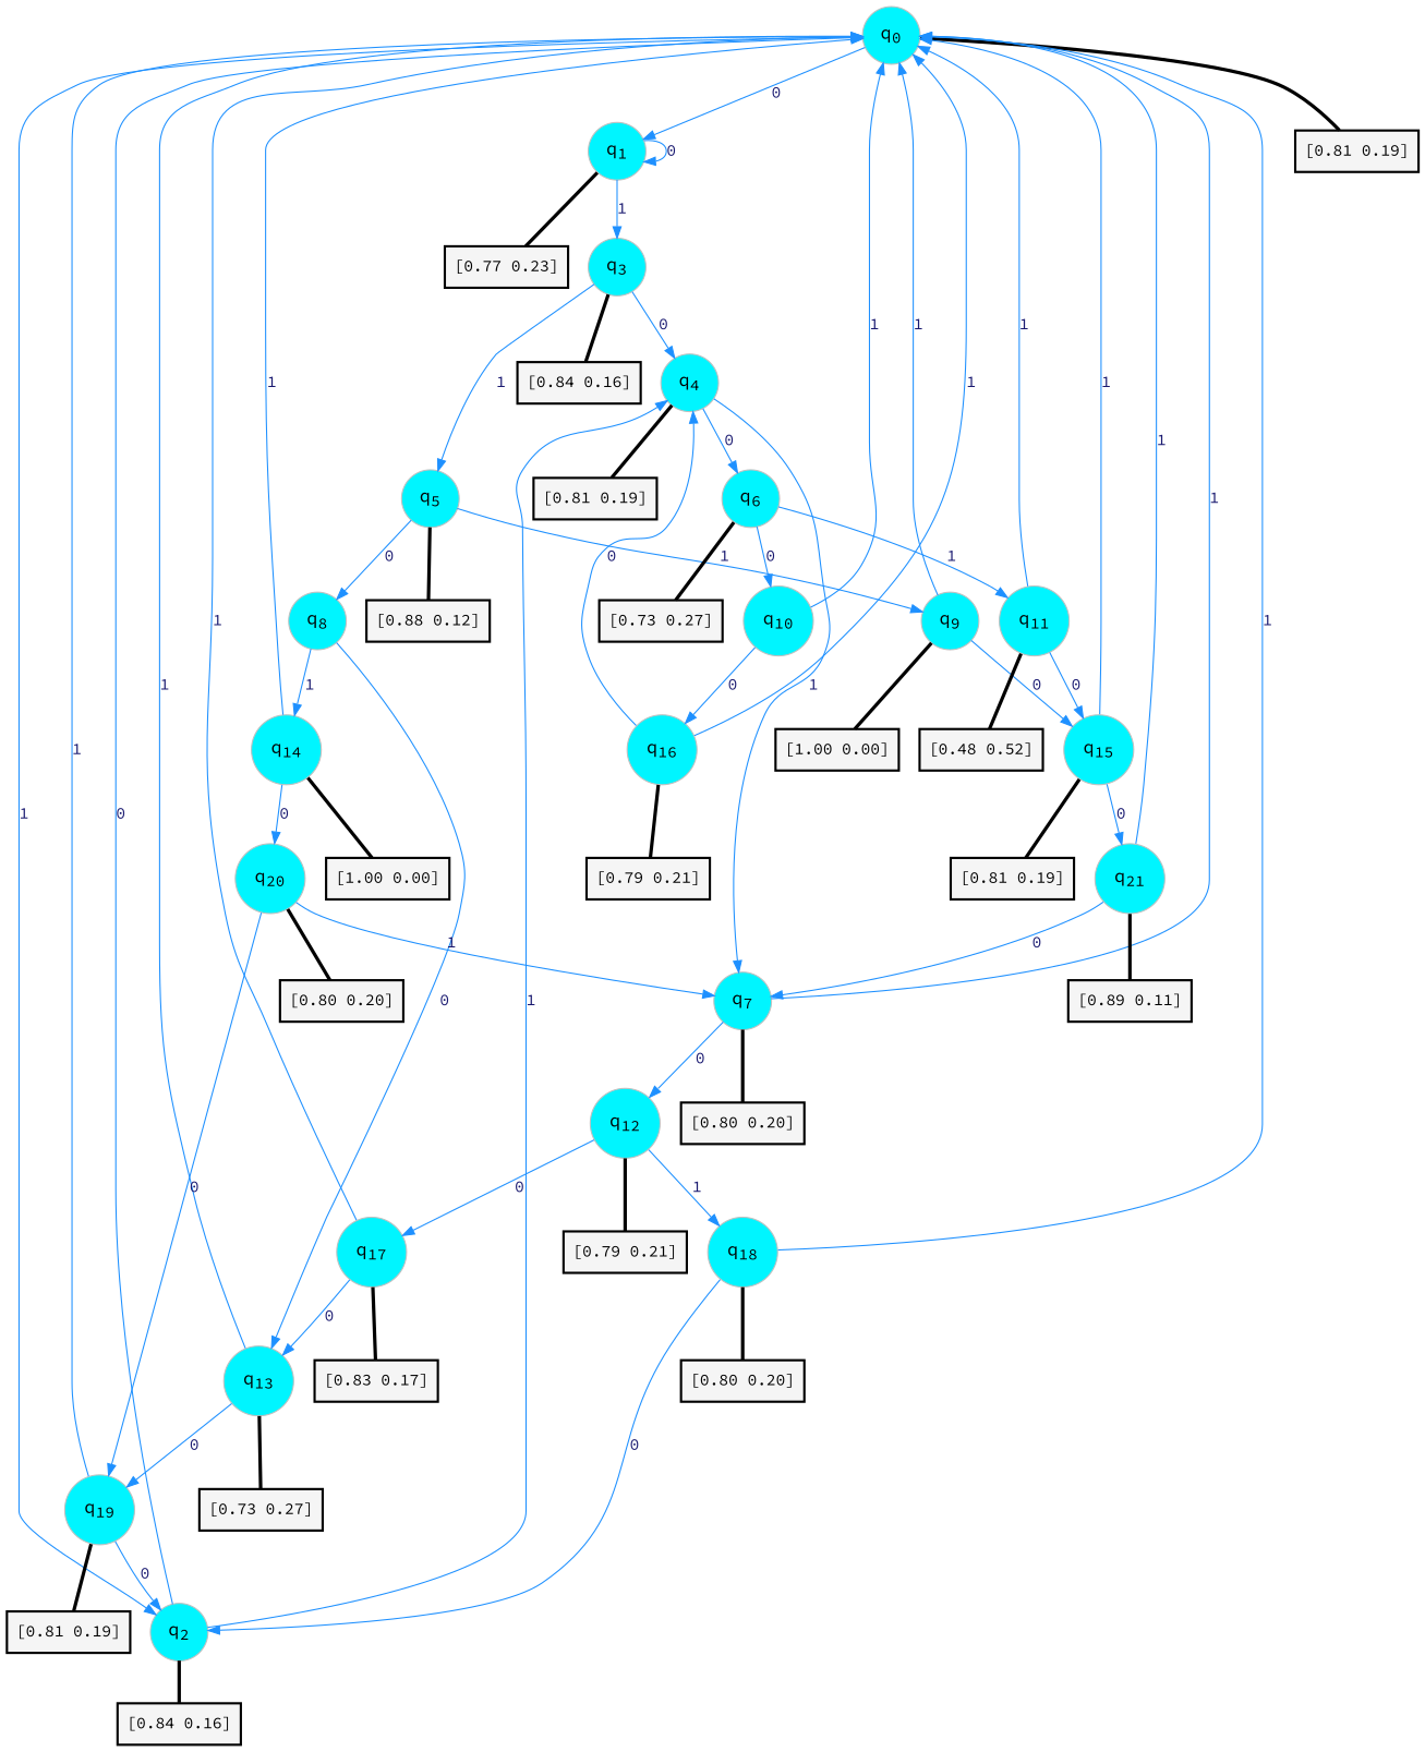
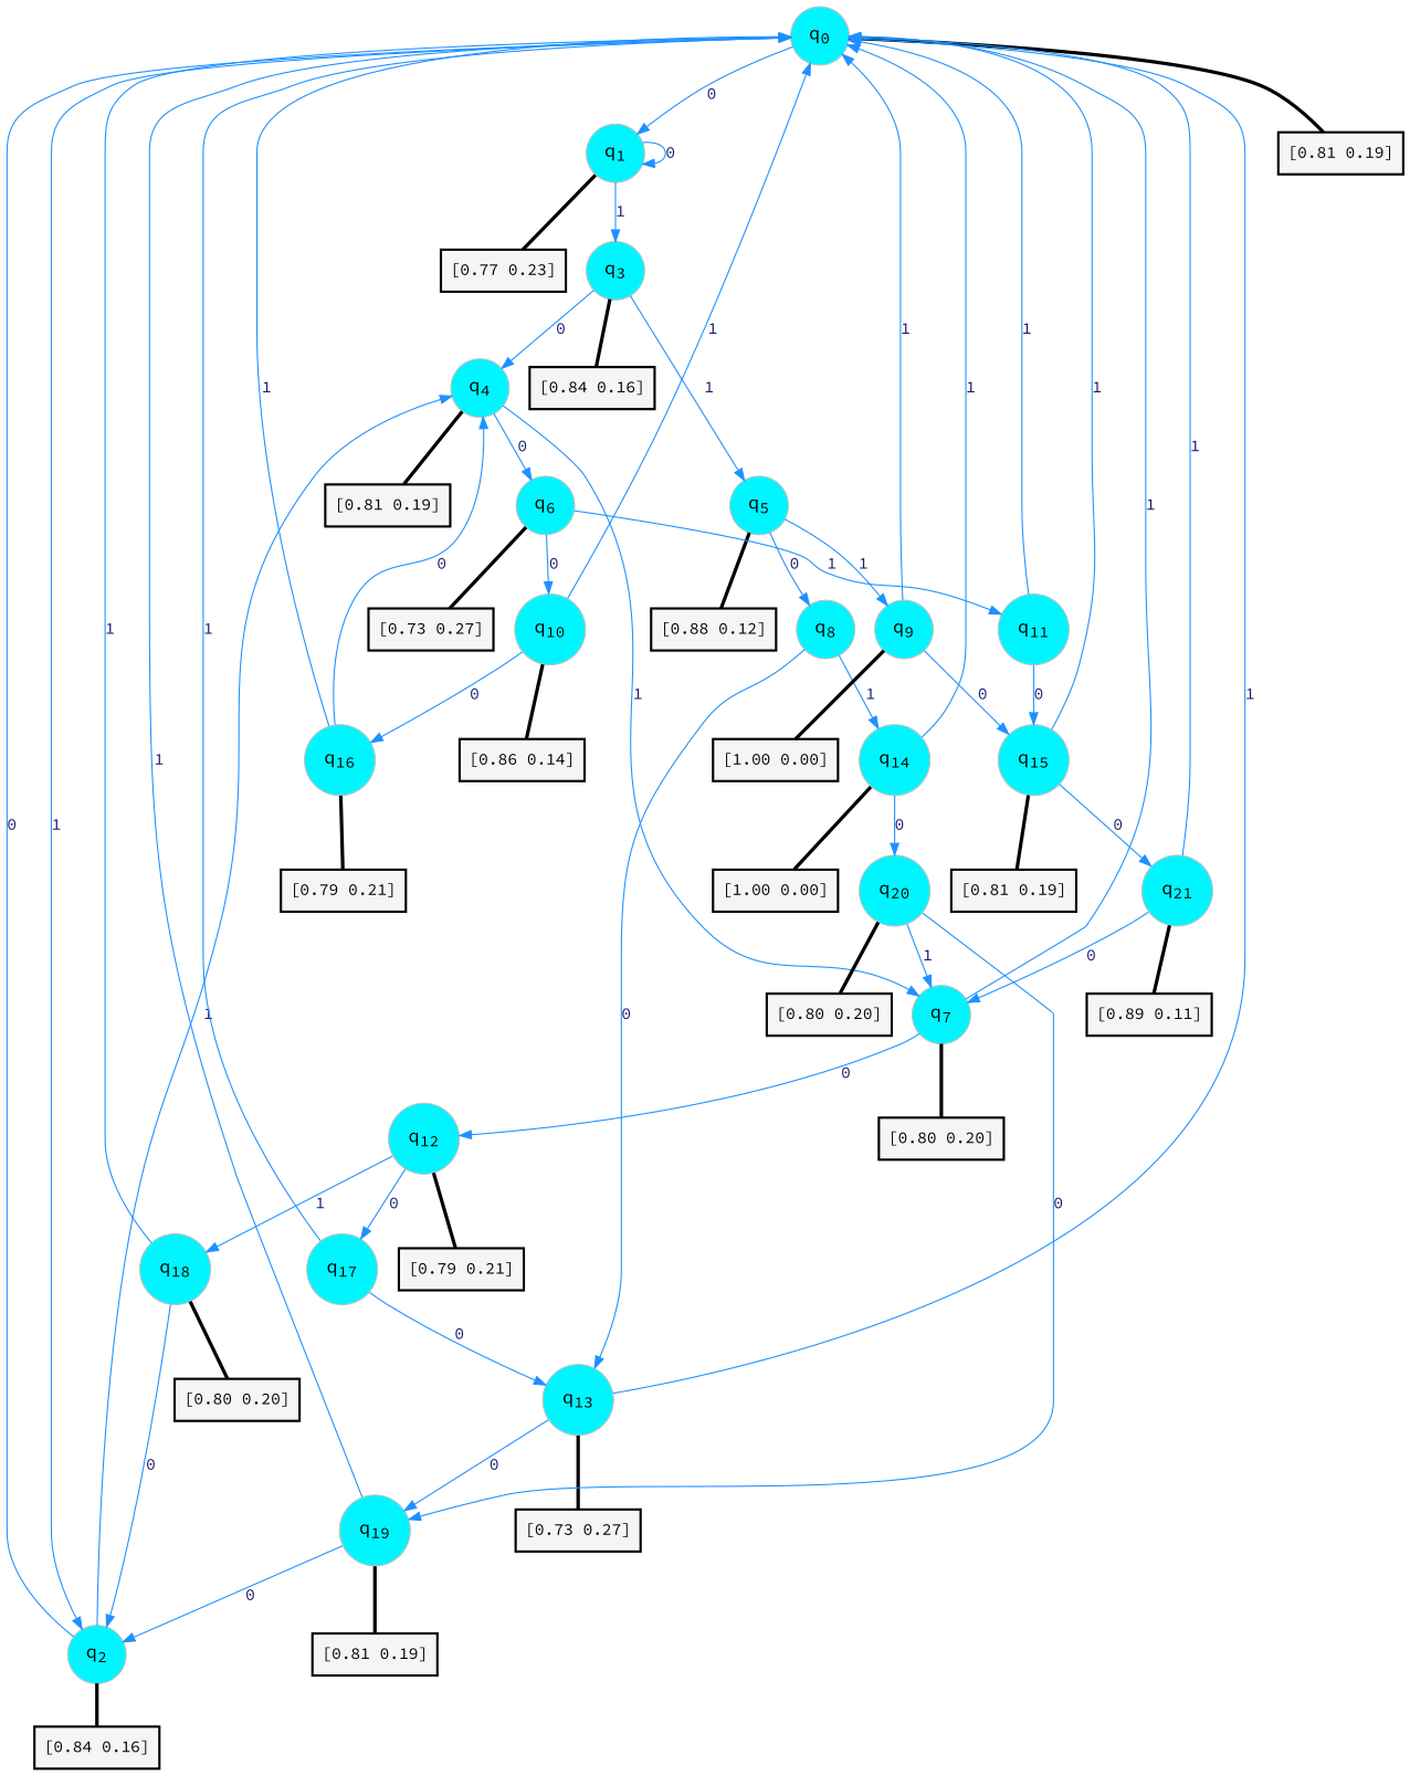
  digraph {
    fontname="Source Code Pro"
    rankdir=TD
    node [color=gray fillcolor=turquoise1 fontcolor=black fontname="Source Code Pro" fontsize=16 fontweight=bold shape=circle style=filled]
    edge [arrowsize=1 color=dodgerblue1 fontcolor=midnightblue fontname="Source Code Pro" fontweight=bold penwidth=1 style=solid weight=20]
    n1 [label=<q<SUB>0</SUB>>]
    n2 [label=<q<SUB>1</SUB>>]
    n3 [label=<q<SUB>2</SUB>>]
    n4 [color=black fillcolor=whitesmoke fontsize=14 label="[0.81 0.19]" penwidth=2 shape=box]
    n5 [label=<q<SUB>3</SUB>>]
    n6 [color=black fillcolor=whitesmoke fontsize=14 label="[0.77 0.23]" penwidth=2 shape=box]
    n7 [label=<q<SUB>4</SUB>>]
    n8 [color=black fillcolor=whitesmoke fontsize=14 label="[0.84 0.16]" penwidth=2 shape=box]
    n9 [label=<q<SUB>5</SUB>>]
    n10 [color=black fillcolor=whitesmoke fontsize=14 label="[0.84 0.16]" penwidth=2 shape=box]
    n11 [label=<q<SUB>6</SUB>>]
    n12 [label=<q<SUB>7</SUB>>]
    n13 [color=black fillcolor=whitesmoke fontsize=14 label="[0.81 0.19]" penwidth=2 shape=box]
    n14 [label=<q<SUB>8</SUB>>]
    n15 [label=<q<SUB>9</SUB>>]
    n16 [color=black fillcolor=whitesmoke fontsize=14 label="[0.88 0.12]" penwidth=2 shape=box]
    n17 [label=<q<SUB>10</SUB>>]
    n18 [label=<q<SUB>11</SUB>>]
    n19 [color=black fillcolor=whitesmoke fontsize=14 label="[0.73 0.27]" penwidth=2 shape=box]
    n20 [label=<q<SUB>12</SUB>>]
    n21 [color=black fillcolor=whitesmoke fontsize=14 label="[0.80 0.20]" penwidth=2 shape=box]
    n22 [label=<q<SUB>13</SUB>>]
    n23 [label=<q<SUB>14</SUB>>]
    n24 [label=<q<SUB>15</SUB>>]
    n25 [color=black fillcolor=whitesmoke fontsize=14 label="[1.00 0.00]" penwidth=2 shape=box]
    n26 [label=<q<SUB>16</SUB>>]
-   n28 [color=black fillcolor=whitesmoke fontsize=14 label="[0.48 0.52]" penwidth=2 shape=box]
+   n27 [color=black fillcolor=whitesmoke fontsize=14 label="[0.86 0.14]" penwidth=2 shape=box]
    n29 [label=<q<SUB>17</SUB>>]
    n30 [label=<q<SUB>18</SUB>>]
    n31 [color=black fillcolor=whitesmoke fontsize=14 label="[0.79 0.21]" penwidth=2 shape=box]
    n32 [label=<q<SUB>19</SUB>>]
    n33 [color=black fillcolor=whitesmoke fontsize=14 label="[0.73 0.27]" penwidth=2 shape=box]
    n34 [label=<q<SUB>20</SUB>>]
    n35 [color=black fillcolor=whitesmoke fontsize=14 label="[1.00 0.00]" penwidth=2 shape=box]
    n36 [label=<q<SUB>21</SUB>>]
    n37 [color=black fillcolor=whitesmoke fontsize=14 label="[0.81 0.19]" penwidth=2 shape=box]
    n38 [color=black fillcolor=whitesmoke fontsize=14 label="[0.79 0.21]" penwidth=2 shape=box]
-   n39 [color=black fillcolor=whitesmoke fontsize=14 label="[0.83 0.17]" penwidth=2 shape=box]
    n40 [color=black fillcolor=whitesmoke fontsize=14 label="[0.80 0.20]" penwidth=2 shape=box]
    n41 [color=black fillcolor=whitesmoke fontsize=14 label="[0.81 0.19]" penwidth=2 shape=box]
    n42 [color=black fillcolor=whitesmoke fontsize=14 label="[0.80 0.20]" penwidth=2 shape=box]
    n43 [color=black fillcolor=whitesmoke fontsize=14 label="[0.89 0.11]" penwidth=2 shape=box]
    n1 -> n2 [label=0]
    n1 -> n3 [label=1]
    n1 -> n4 [arrowhead=none color=black penwidth=3]
    n2 -> n2 [label=0]
    n2 -> n5 [label=1]
    n2 -> n6 [arrowhead=none color=black penwidth=3]
    n3 -> n1 [label=0]
    n3 -> n7 [label=1]
    n3 -> n8 [arrowhead=none color=black penwidth=3]
    n5 -> n7 [label=0]
    n5 -> n9 [label=1]
    n5 -> n10 [arrowhead=none color=black penwidth=3]
    n7 -> n11 [label=0]
    n7 -> n12 [label=1]
    n7 -> n13 [arrowhead=none color=black penwidth=3]
    n9 -> n14 [label=0]
    n9 -> n15 [label=1]
    n9 -> n16 [arrowhead=none color=black penwidth=3]
    n11 -> n17 [label=0]
    n11 -> n18 [label=1]
    n11 -> n19 [arrowhead=none color=black penwidth=3]
    n12 -> n1 [label=1]
    n12 -> n20 [label=0]
    n12 -> n21 [arrowhead=none color=black penwidth=3]
    n14 -> n22 [label=0]
    n14 -> n23 [label=1]
    n15 -> n1 [label=1]
    n15 -> n24 [label=0]
    n15 -> n25 [arrowhead=none color=black penwidth=3]
    n17 -> n1 [label=1]
    n17 -> n26 [label=0]
+   n17 -> n27 [arrowhead=none color=black penwidth=3]
    n18 -> n1 [label=1]
    n18 -> n24 [label=0]
-   n18 -> n28 [arrowhead=none color=black penwidth=3]
    n20 -> n29 [label=0]
    n20 -> n30 [label=1]
    n20 -> n31 [arrowhead=none color=black penwidth=3]
    n22 -> n1 [label=1]
    n22 -> n32 [label=0]
    n22 -> n33 [arrowhead=none color=black penwidth=3]
    n23 -> n1 [label=1]
    n23 -> n34 [label=0]
    n23 -> n35 [arrowhead=none color=black penwidth=3]
    n24 -> n1 [label=1]
    n24 -> n36 [label=0]
    n24 -> n37 [arrowhead=none color=black penwidth=3]
    n26 -> n1 [label=1]
    n26 -> n7 [label=0]
    n26 -> n38 [arrowhead=none color=black penwidth=3]
    n29 -> n1 [label=1]
    n29 -> n22 [label=0]
-   n29 -> n39 [arrowhead=none color=black penwidth=3]
    n30 -> n1 [label=1]
    n30 -> n3 [label=0]
    n30 -> n40 [arrowhead=none color=black penwidth=3]
    n32 -> n1 [label=1]
    n32 -> n3 [label=0]
    n32 -> n41 [arrowhead=none color=black penwidth=3]
    n34 -> n12 [label=1]
    n34 -> n32 [label=0]
    n34 -> n42 [arrowhead=none color=black penwidth=3]
    n36 -> n1 [label=1]
    n36 -> n12 [label=0]
    n36 -> n43 [arrowhead=none color=black penwidth=3]
  }
